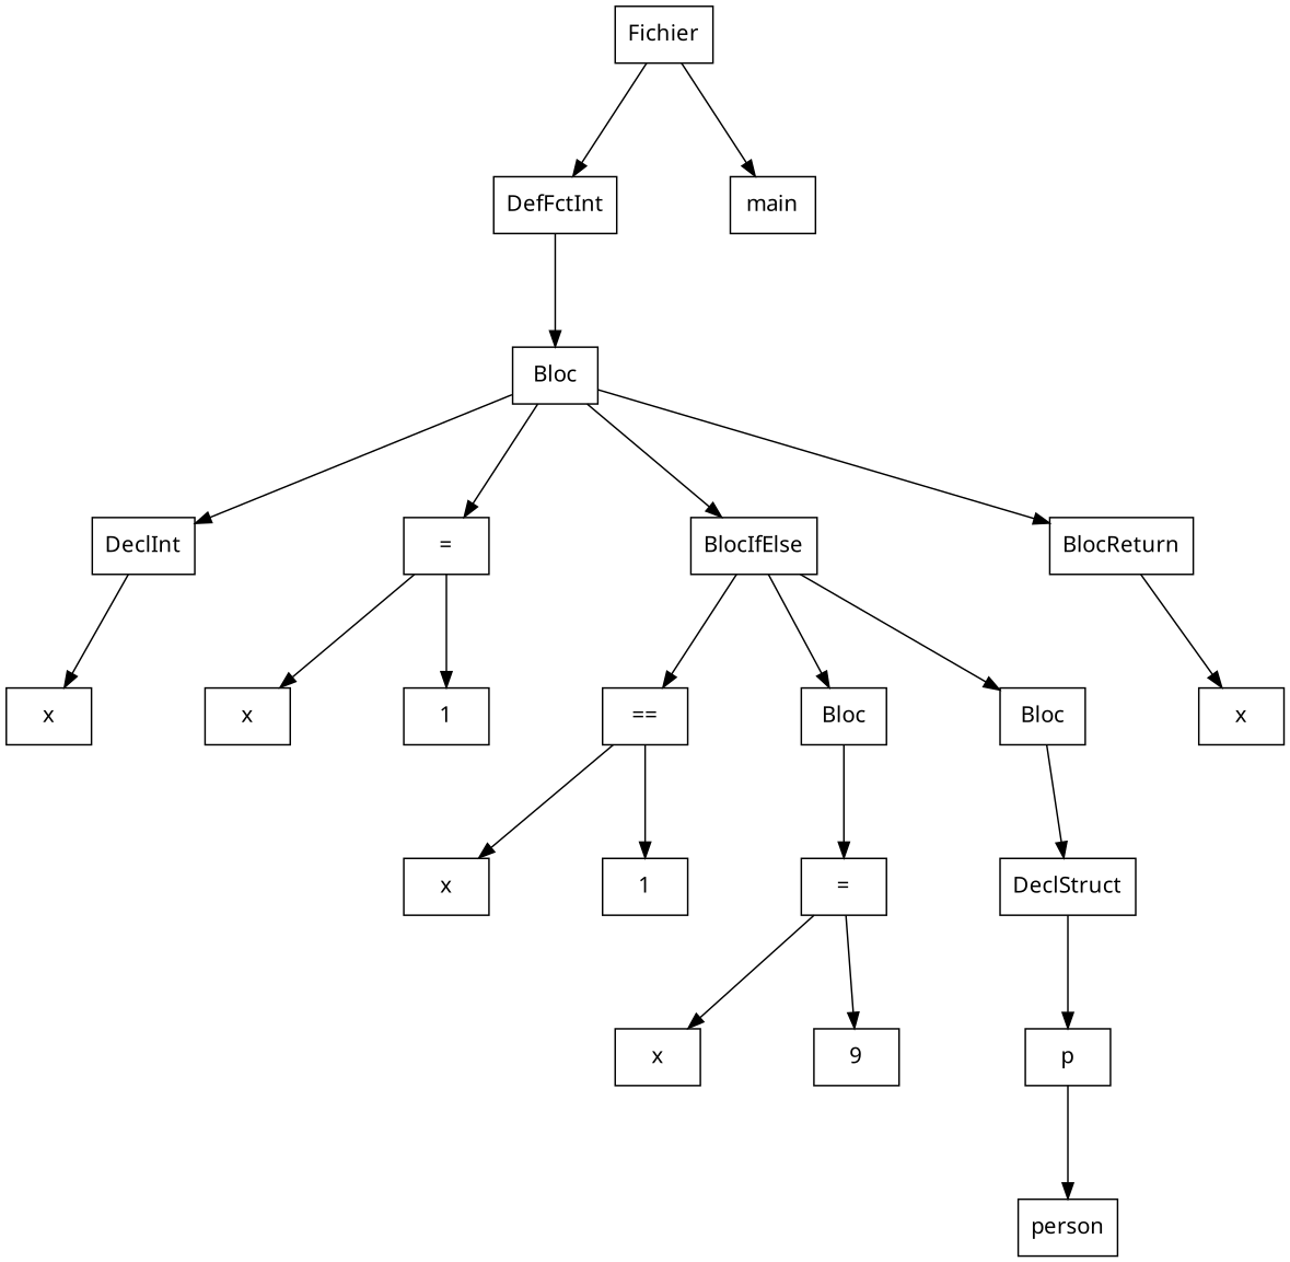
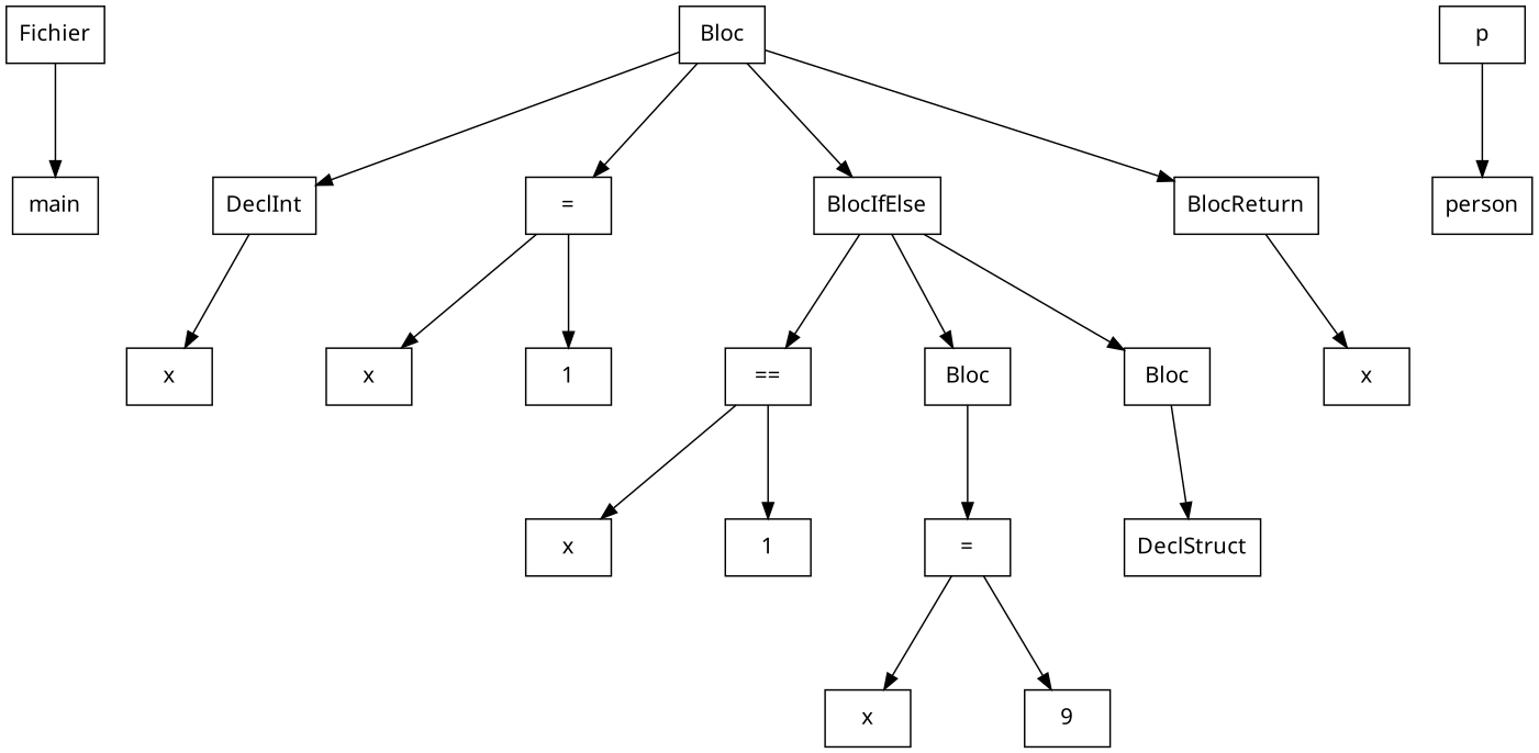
  digraph {
    fontname="Noto Sans"
    nodesep=1
    ranksep=1
    node [fontname="Noto Sans" shape=box]
    edge [fontname="Noto Sans"]
    n1 [label=Fichier]
-   n2 [label=DefFctInt]
    n3 [label=main]
    n4 [label=Bloc]
    n5 [label=DeclInt]
    n6 [label="="]
    n7 [label=BlocIfElse]
    n8 [label=BlocReturn]
    n9 [label=x]
    n10 [label=x]
    n11 [label=1]
    n12 [label="=="]
    n13 [label=Bloc]
    n14 [label=Bloc]
    n15 [label=x]
    n16 [label=x]
    n17 [label=1]
    n18 [label="="]
    n19 [label=DeclStruct]
    n20 [label=x]
    n21 [label=9]
    n22 [label=p]
    n23 [label=person]
-   n1 -> n2
    n1 -> n3
-   n2 -> n4
    n4 -> n5
    n4 -> n6
    n4 -> n7
    n4 -> n8
    n5 -> n9
    n6 -> n10
    n6 -> n11
    n7 -> n12
    n7 -> n13
    n7 -> n14
    n8 -> n15
    n12 -> n16
    n12 -> n17
    n13 -> n18
    n14 -> n19
    n18 -> n20
    n18 -> n21
-   n19 -> n22
    n22 -> n23
  }
